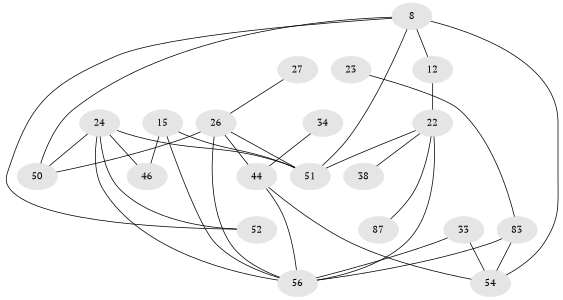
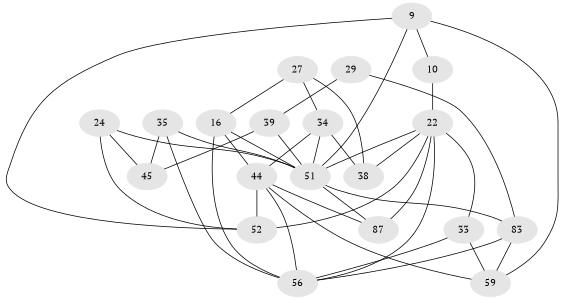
  graph {
    fontname="PT Serif"
    node [color=gray90 fontname="PT Serif" style=filled]
    edge [fontname="PT Serif"]
-   9 [super="+7" label=8]
-   12
-   50
+   9 [super="+7"]
+   12 [label=10]
    51 [super="+13+25+47+49+48"]
    52
-   54
+   54 [label=59]
    22 [super="+16+20"]
    n8 [label=87]
    n9 [label=83 super="+6+32"]
    38 [super="+31"]
    33
    56 [super="+11+45+55+29"]
-   26 [super="+1+4+14"]
+   26 [super="+1+4+14" label=16]
    44 [super="+37+42+43"]
    n15 [label=27]
    34 [super="+17"]
-   23
-   46
+   23 [label=29]
+   39
+   46 [label=45]
    24 [super="+3"]
-   35 [super="+5" label=15]
+   35 [super="+5"]
    9 -- 12 [weight=2]
-   9 -- 50
    9 -- 51
    9 -- 52
    9 -- 54
    12 -- 22 [weight=2]
+   51 -- n8
+   51 -- n9 [weight=4]
    22 -- 51 [weight=2]
+   22 -- 52
    22 -- n8 [weight=2]
    22 -- 38 [weight=2]
+   22 -- 33
    22 -- 56 [weight=2]
    n9 -- 54
    n9 -- 56 [weight=2]
    33 -- 54
    33 -- 56
-   26 -- 50
    26 -- 51 [weight=4]
    26 -- 56 [weight=2]
    26 -- 44
+   44 -- 52
    44 -- 54
+   44 -- n8
    44 -- 56 [weight=7]
+   n15 -- 38
    n15 -- 26
+   n15 -- 34 [weight=2]
+   34 -- 51 [weight=3]
+   34 -- 38
    34 -- 44 [weight=2]
    23 -- n9 [weight=3]
-   24 -- 50 [weight=2]
+   23 -- 39
+   39 -- 51
+   39 -- 46
    24 -- 51
    24 -- 52
-   24 -- 56
    24 -- 46
    35 -- 51
    35 -- 56 [weight=3]
    35 -- 46 [weight=2]
  }
